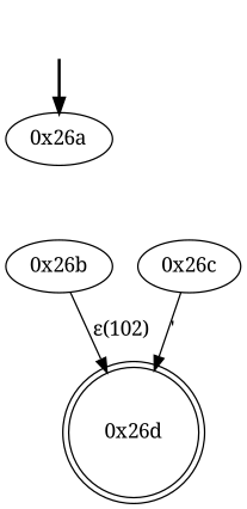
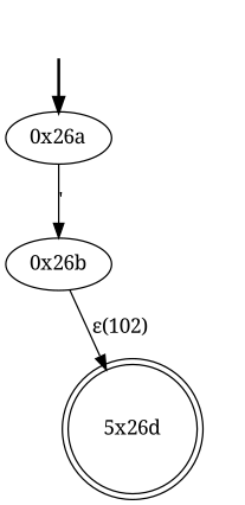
  digraph {
    fontname="Noto Serif"
    node [fontname="Noto Serif"]
    edge [fontname="Noto Serif"]
    fake [style=invisible]
    "0x26a" [root=true]
    "0x26b"
-   "0x26d" [shape=doublecircle]
-   "0x26c"
+   "0x26d" [shape=doublecircle label="5x26d"]
    fake -> "0x26a" [style=bold]
+   "0x26a" -> "0x26b" [label="'"]
    "0x26b" -> "0x26d" [label="ε(102)"]
-   "0x26c" -> "0x26d" [label="'"]
  }
